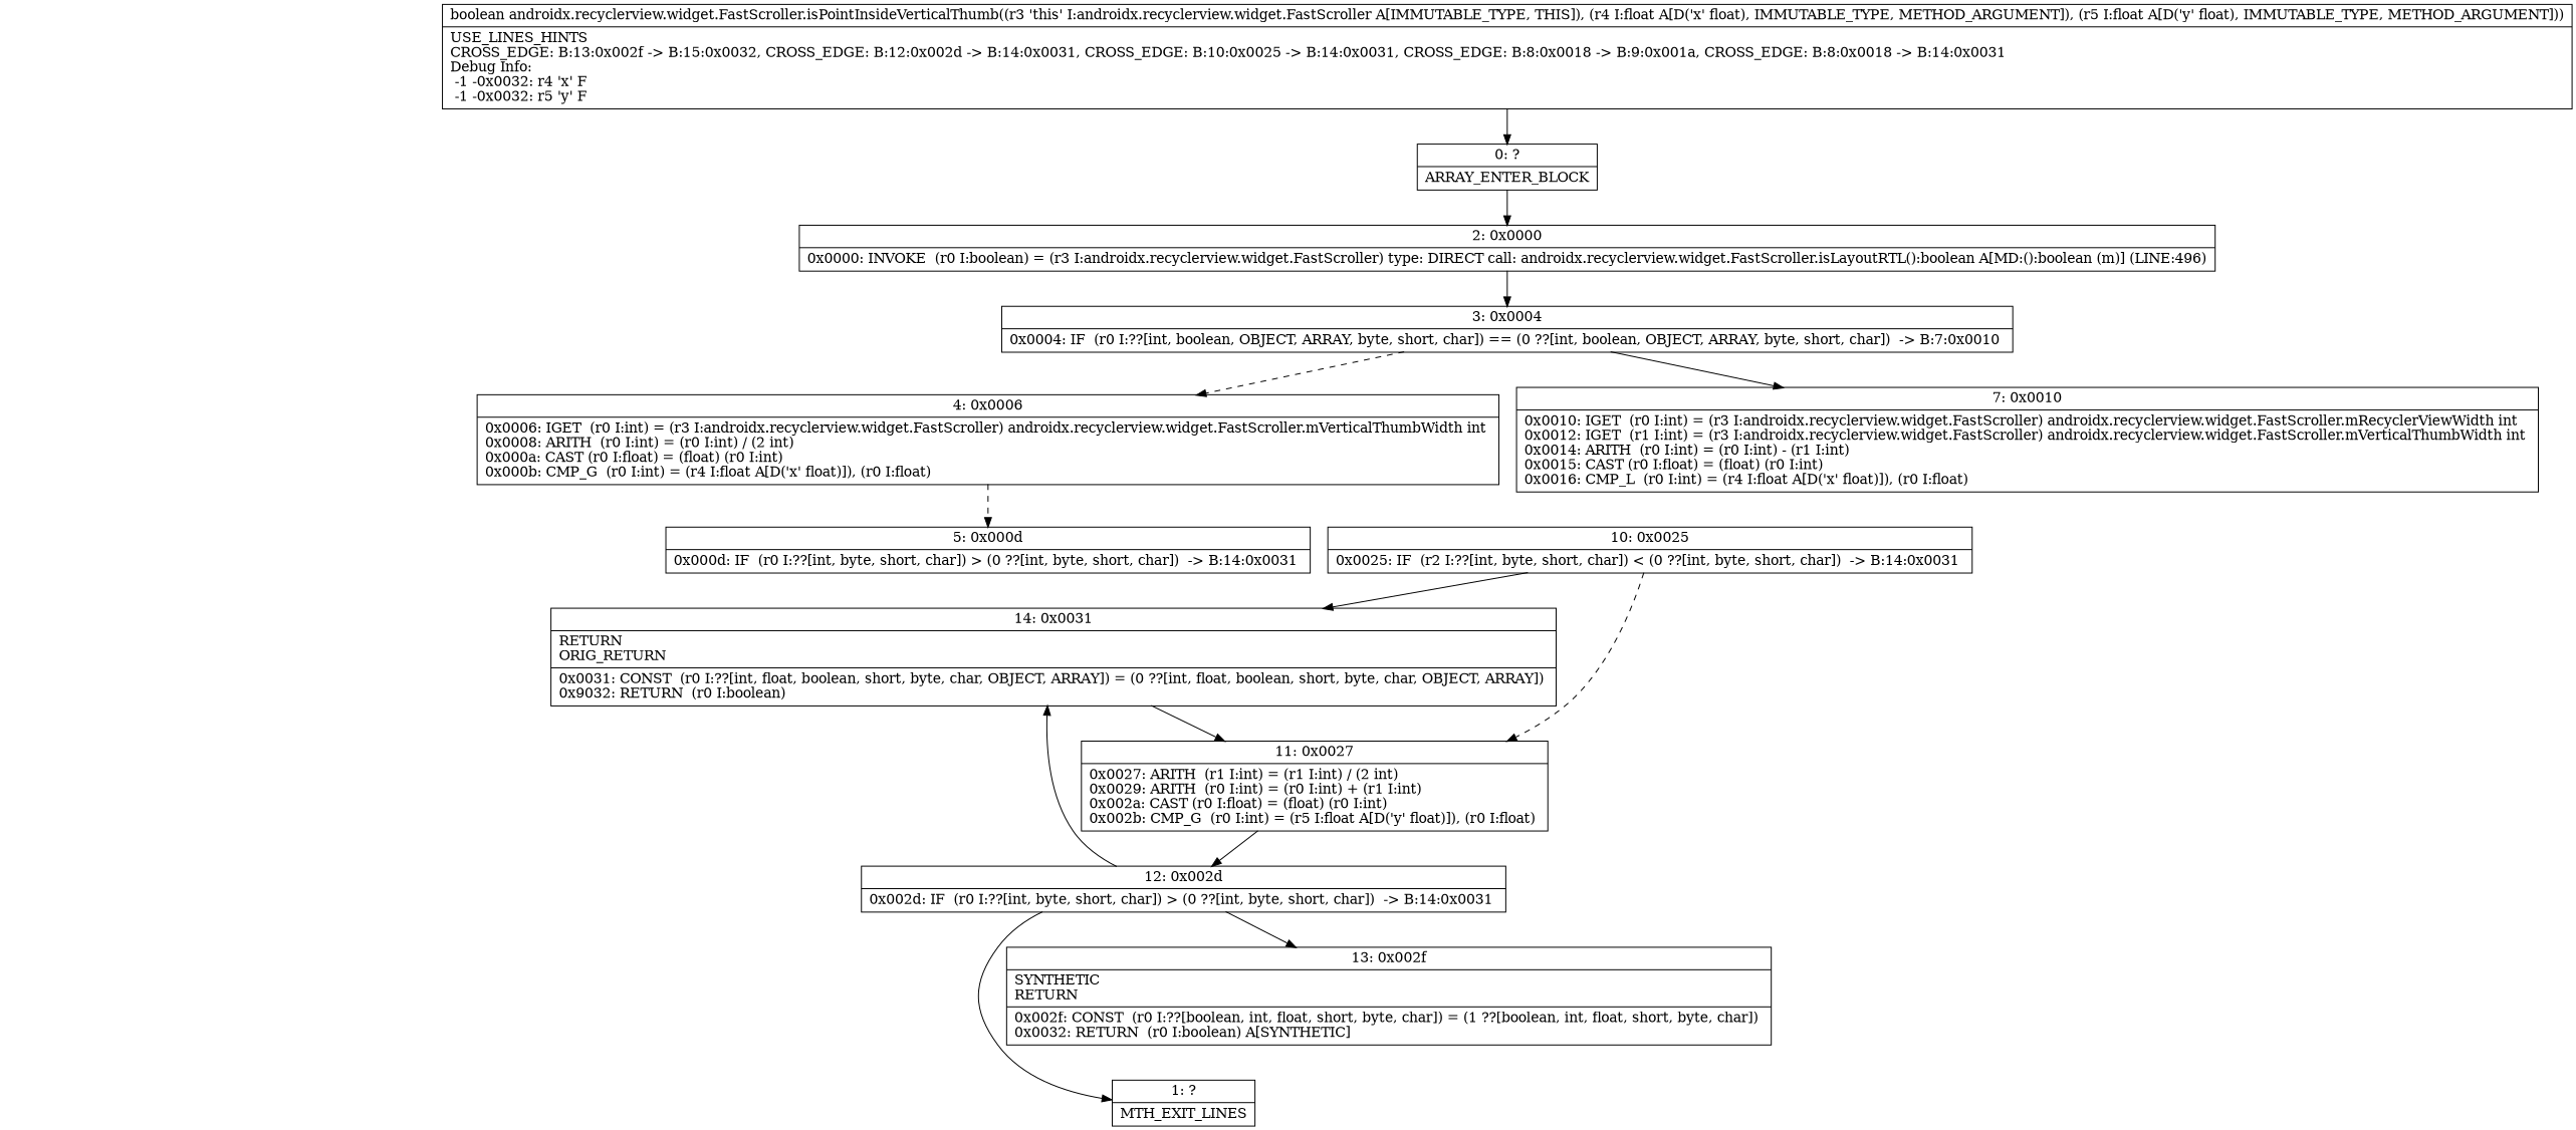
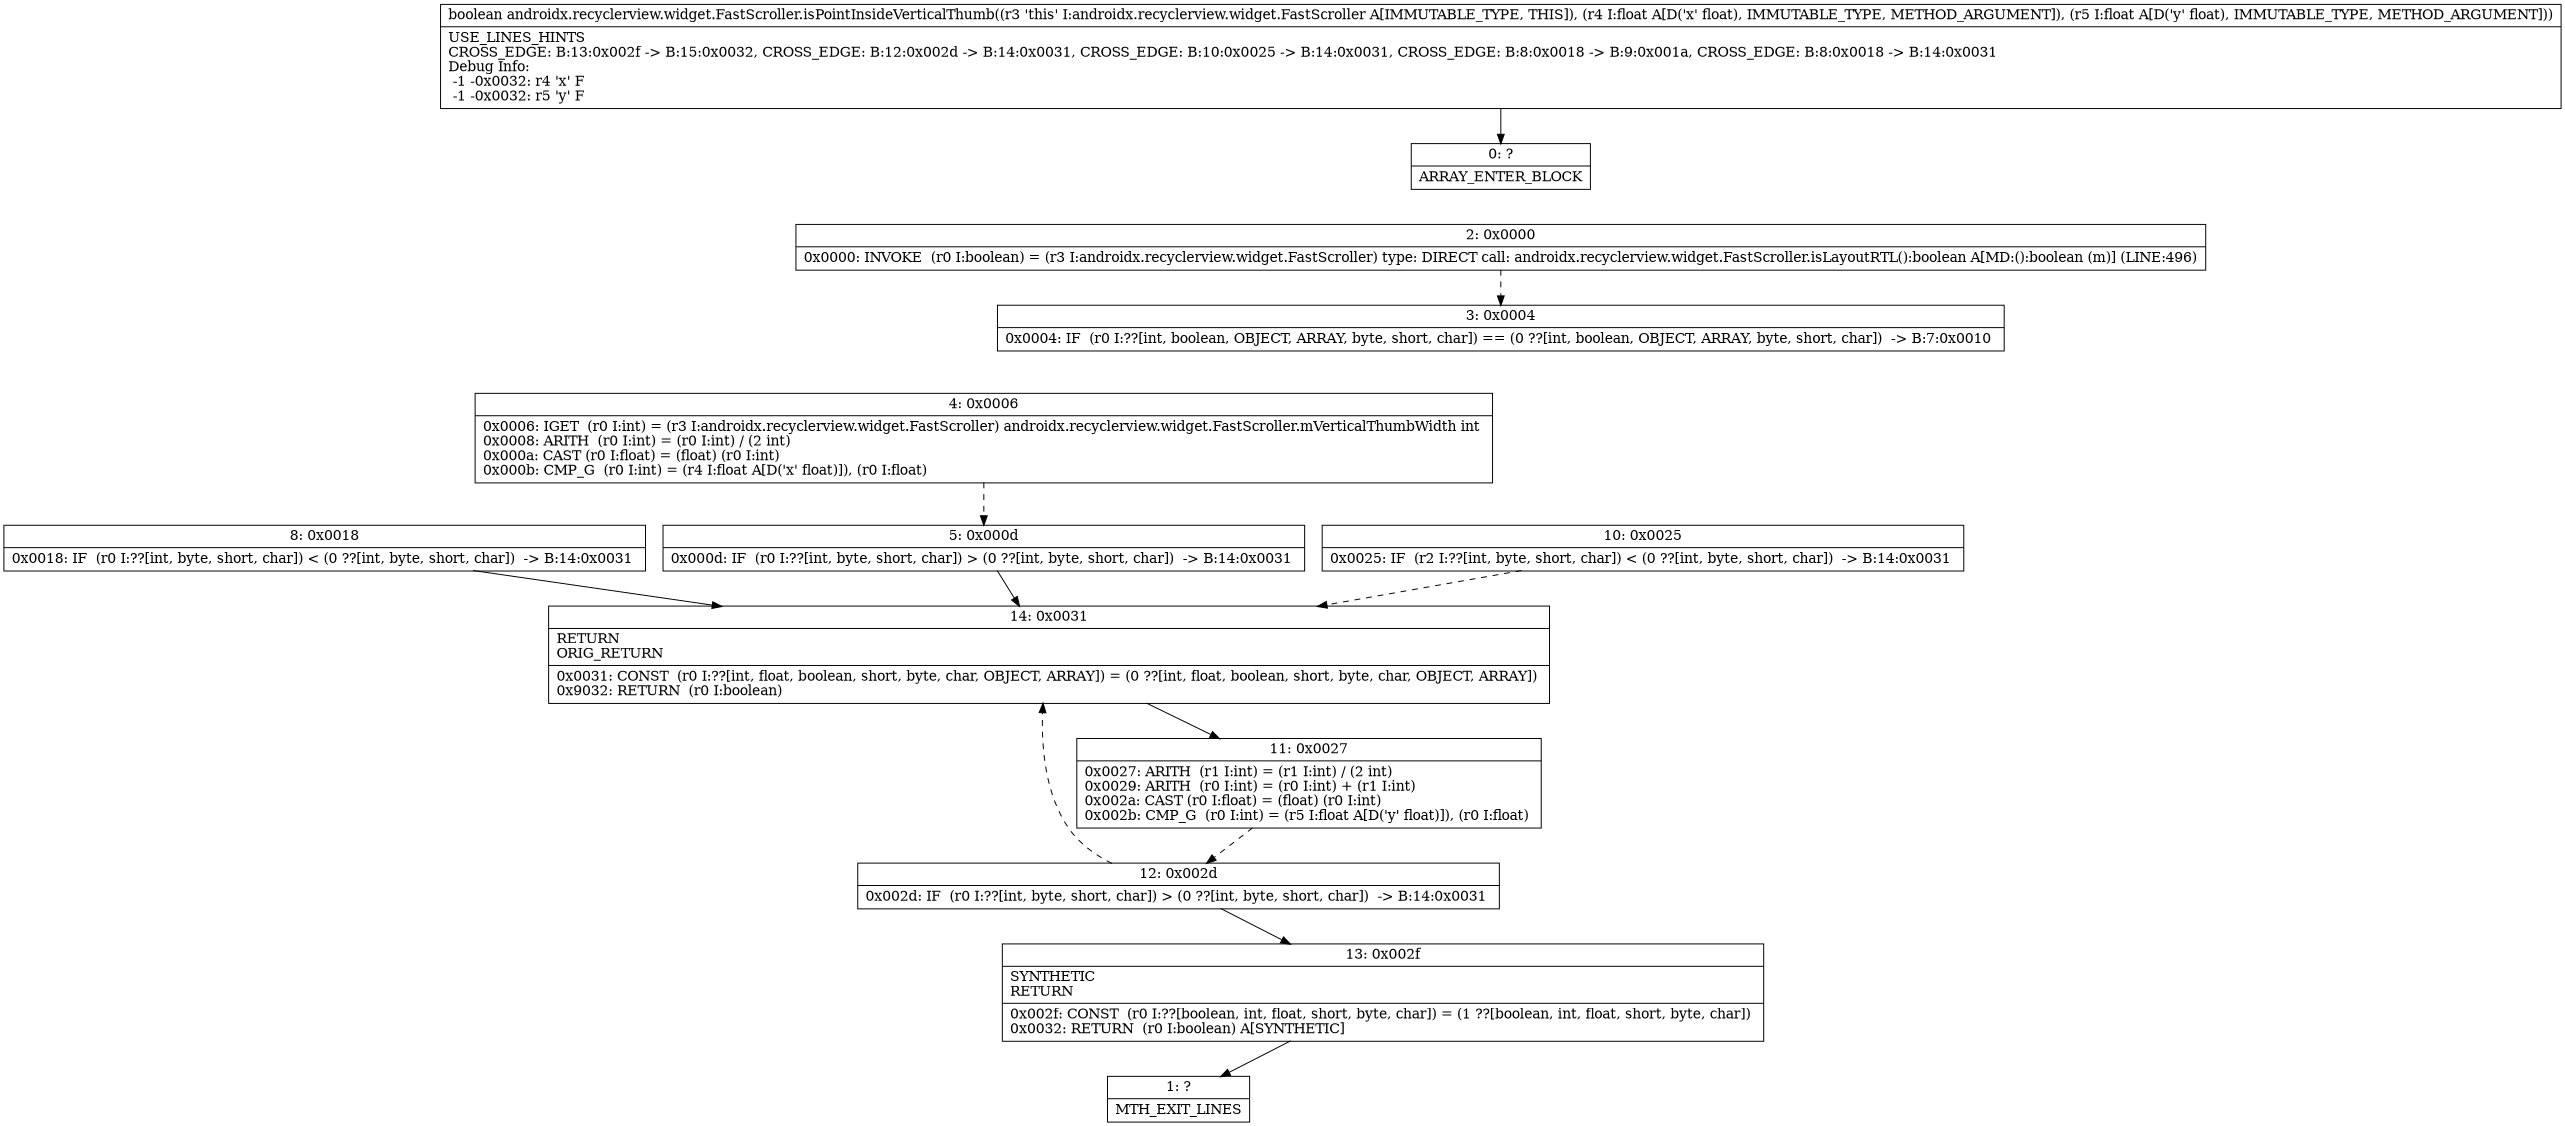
  digraph {
    node [shape=record]
    n1 [label="{0\:\ ?|ARRAY_ENTER_BLOCK\l}"]
    n2 [label="{2\:\ 0x0000|0x0000: INVOKE  (r0 I:boolean) = (r3 I:androidx.recyclerview.widget.FastScroller) type: DIRECT call: androidx.recyclerview.widget.FastScroller.isLayoutRTL():boolean A[MD:():boolean (m)] (LINE:496)\l}"]
    n3 [label="{3\:\ 0x0004|0x0004: IF  (r0 I:??[int, boolean, OBJECT, ARRAY, byte, short, char]) == (0 ??[int, boolean, OBJECT, ARRAY, byte, short, char])  \-\> B:7:0x0010 \l}"]
    n4 [label="{4\:\ 0x0006|0x0006: IGET  (r0 I:int) = (r3 I:androidx.recyclerview.widget.FastScroller) androidx.recyclerview.widget.FastScroller.mVerticalThumbWidth int \l0x0008: ARITH  (r0 I:int) = (r0 I:int) \/ (2 int) \l0x000a: CAST (r0 I:float) = (float) (r0 I:int) \l0x000b: CMP_G  (r0 I:int) = (r4 I:float A[D('x' float)]), (r0 I:float) \l}"]
-   n5 [label="{7\:\ 0x0010|0x0010: IGET  (r0 I:int) = (r3 I:androidx.recyclerview.widget.FastScroller) androidx.recyclerview.widget.FastScroller.mRecyclerViewWidth int \l0x0012: IGET  (r1 I:int) = (r3 I:androidx.recyclerview.widget.FastScroller) androidx.recyclerview.widget.FastScroller.mVerticalThumbWidth int \l0x0014: ARITH  (r0 I:int) = (r0 I:int) \- (r1 I:int) \l0x0015: CAST (r0 I:float) = (float) (r0 I:int) \l0x0016: CMP_L  (r0 I:int) = (r4 I:float A[D('x' float)]), (r0 I:float) \l}"]
    n6 [label="{5\:\ 0x000d|0x000d: IF  (r0 I:??[int, byte, short, char]) \> (0 ??[int, byte, short, char])  \-\> B:14:0x0031 \l}"]
    n7 [label="{14\:\ 0x0031|RETURN\lORIG_RETURN\l|0x0031: CONST  (r0 I:??[int, float, boolean, short, byte, char, OBJECT, ARRAY]) = (0 ??[int, float, boolean, short, byte, char, OBJECT, ARRAY]) \l0x9032: RETURN  (r0 I:boolean) \l}"]
    n8 [label="{11\:\ 0x0027|0x0027: ARITH  (r1 I:int) = (r1 I:int) \/ (2 int) \l0x0029: ARITH  (r0 I:int) = (r0 I:int) + (r1 I:int) \l0x002a: CAST (r0 I:float) = (float) (r0 I:int) \l0x002b: CMP_G  (r0 I:int) = (r5 I:float A[D('y' float)]), (r0 I:float) \l}"]
    n9 [label="{1\:\ ?|MTH_EXIT_LINES\l}"]
    n10 [label="{10\:\ 0x0025|0x0025: IF  (r2 I:??[int, byte, short, char]) \< (0 ??[int, byte, short, char])  \-\> B:14:0x0031 \l}"]
    n11 [label="{12\:\ 0x002d|0x002d: IF  (r0 I:??[int, byte, short, char]) \> (0 ??[int, byte, short, char])  \-\> B:14:0x0031 \l}"]
    n12 [label="{13\:\ 0x002f|SYNTHETIC\lRETURN\l|0x002f: CONST  (r0 I:??[boolean, int, float, short, byte, char]) = (1 ??[boolean, int, float, short, byte, char]) \l0x0032: RETURN  (r0 I:boolean) A[SYNTHETIC]\l}"]
+   n13 [label="{8\:\ 0x0018|0x0018: IF  (r0 I:??[int, byte, short, char]) \< (0 ??[int, byte, short, char])  \-\> B:14:0x0031 \l}"]
    n14 [label="{boolean androidx.recyclerview.widget.FastScroller.isPointInsideVerticalThumb((r3 'this' I:androidx.recyclerview.widget.FastScroller A[IMMUTABLE_TYPE, THIS]), (r4 I:float A[D('x' float), IMMUTABLE_TYPE, METHOD_ARGUMENT]), (r5 I:float A[D('y' float), IMMUTABLE_TYPE, METHOD_ARGUMENT]))  | USE_LINES_HINTS\lCROSS_EDGE: B:13:0x002f \-\> B:15:0x0032, CROSS_EDGE: B:12:0x002d \-\> B:14:0x0031, CROSS_EDGE: B:10:0x0025 \-\> B:14:0x0031, CROSS_EDGE: B:8:0x0018 \-\> B:9:0x001a, CROSS_EDGE: B:8:0x0018 \-\> B:14:0x0031\lDebug Info:\l  \-1 \-0x0032: r4 'x' F\l  \-1 \-0x0032: r5 'y' F\l}"]
-   n1 -> n2
-   n2 -> n3
-   n3 -> n4 [style=dashed]
-   n3 -> n5
+   n2 -> n3 [style=dashed]
    n4 -> n6 [style=dashed]
+   n6 -> n7
    n7 -> n8
-   n8 -> n11
-   n10 -> n7
-   n10 -> n8 [style=dashed]
-   n11 -> n7
+   n8 -> n11 [style=dashed]
+   n10 -> n7 [style=dashed]
+   n11 -> n7 [style=dashed]
    n11 -> n12 [style=solid]
-   n11 -> n9
+   n12 -> n9
+   n13 -> n7
    n14 -> n1
  }
